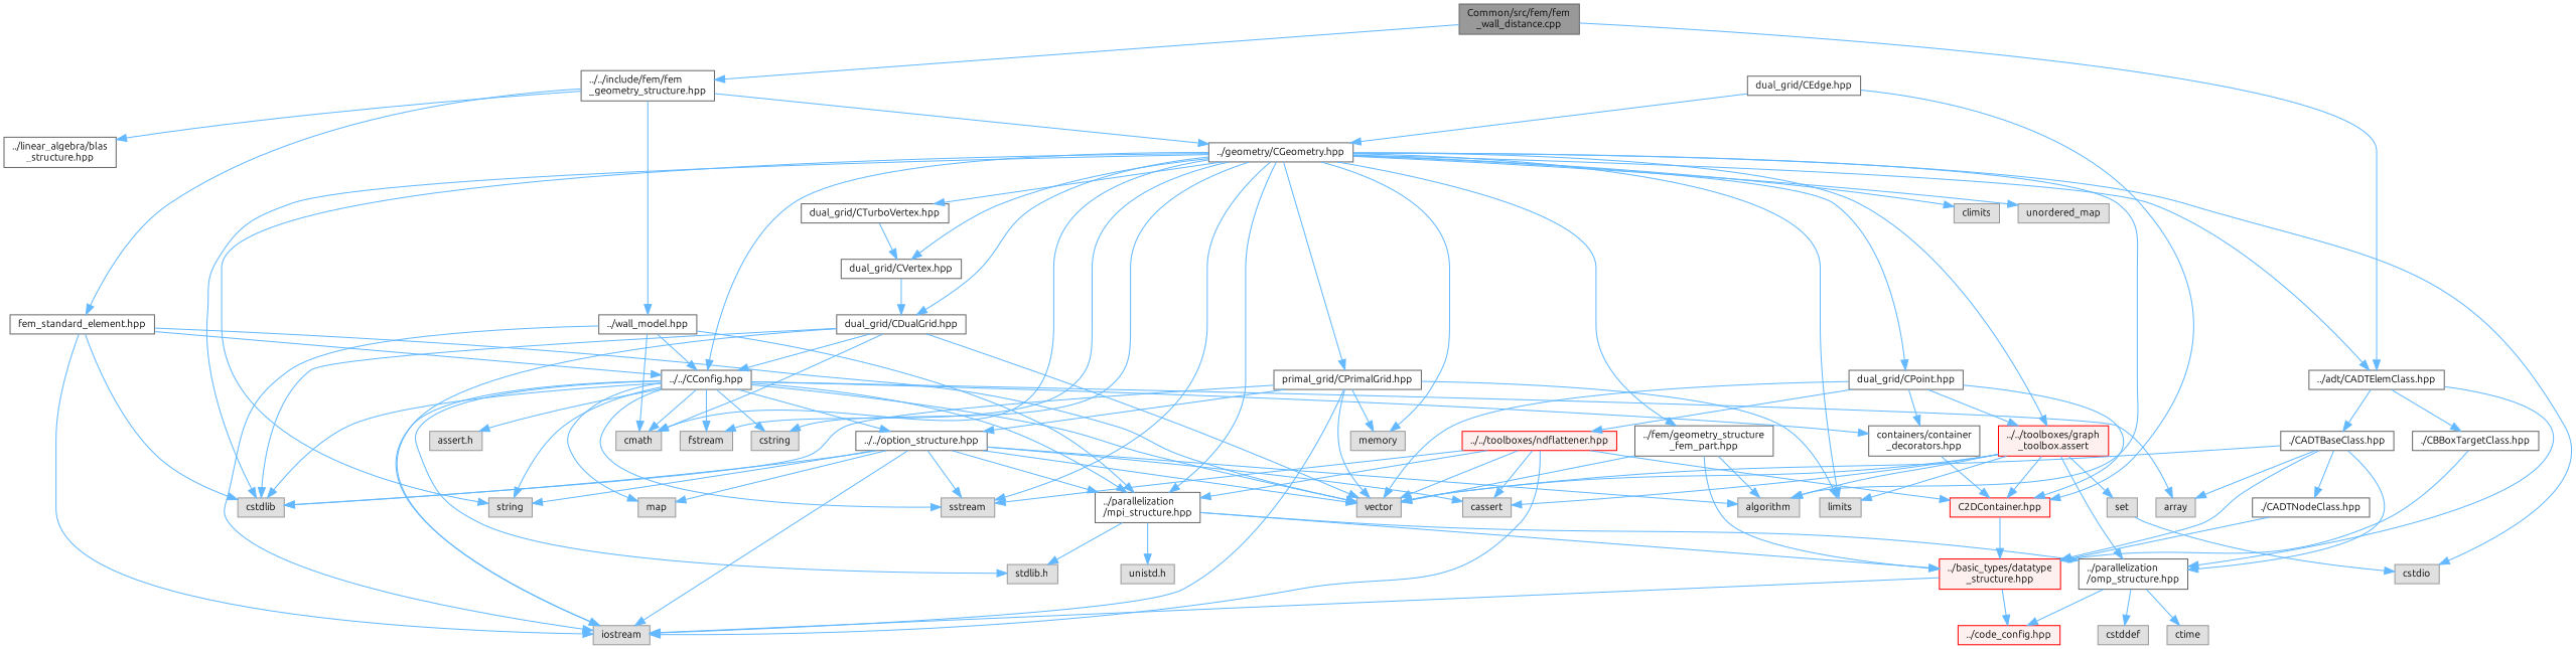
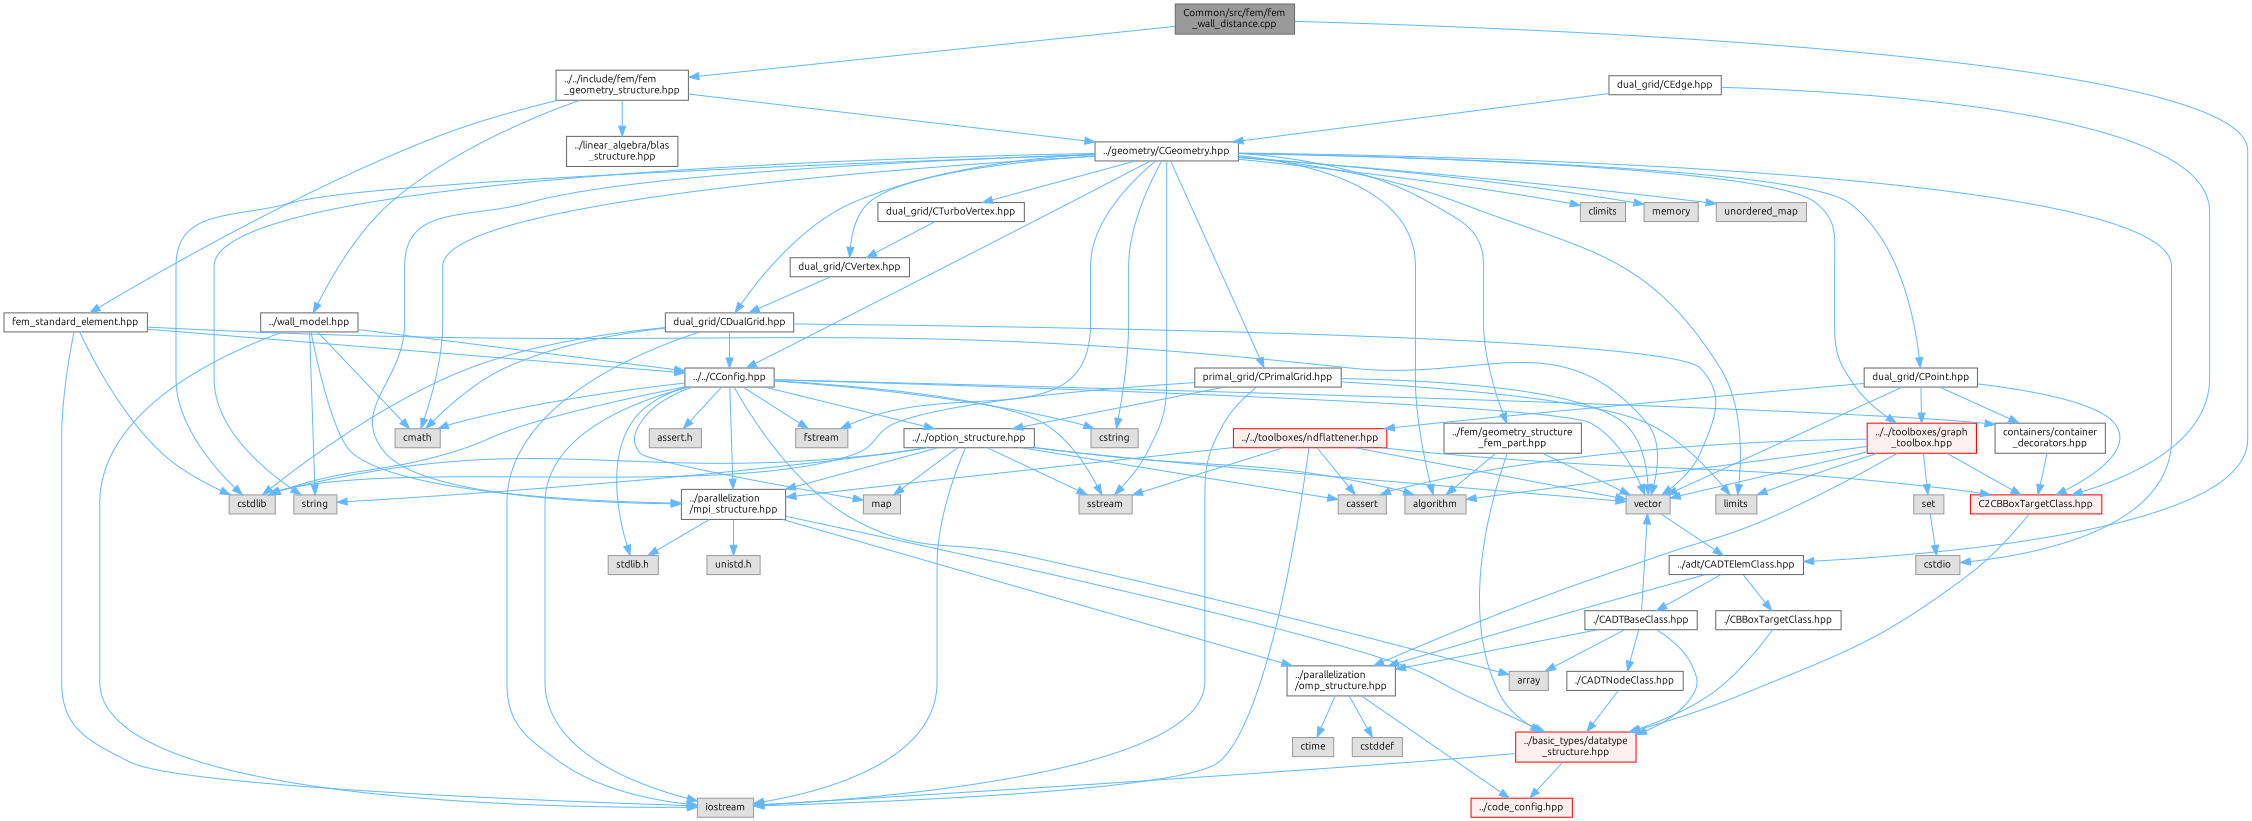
  digraph {
    fontname=Ubuntu
    node [color=grey60 fillcolor="#E0E0E0" fontname=Ubuntu fontsize=10 shape=box style=filled]
    edge [color=steelblue1 fontname=Ubuntu fontsize=10 labelfontname=Helvetica labelfontsize=10 style=solid]
    n1 [color=gray40 fillcolor=grey60 fontcolor=black height=0.2 label="Common/src/fem/fem\l_wall_distance.cpp" width=0.4]
    n2 [color=grey40 fillcolor=white height=0.2 label="../../include/fem/fem\l_geometry_structure.hpp" width=0.4]
    n3 [color=grey40 fillcolor=white height=0.2 label="../adt/CADTElemClass.hpp" width=0.4]
    n4 [color=grey40 fillcolor=white height=0.2 label="../geometry/CGeometry.hpp" width=0.4]
    n5 [color=grey40 fillcolor=white height=0.2 label="fem_standard_element.hpp" width=0.4]
    n6 [color=grey40 fillcolor=white height=0.2 label="../wall_model.hpp" width=0.4]
    n7 [color=grey40 fillcolor=white height=0.2 label="../linear_algebra/blas\l_structure.hpp" width=0.4]
    n8 [color=grey40 fillcolor=white height=0.2 label="../parallelization\l/omp_structure.hpp" width=0.4]
    n9 [color=grey40 fillcolor=white height=0.2 label="./CADTBaseClass.hpp" width=0.4]
    n10 [color=grey40 fillcolor=white height=0.2 label="./CBBoxTargetClass.hpp" width=0.4]
    n11 [height=0.2 label=limits width=0.4]
    n12 [color=grey40 fillcolor=white height=0.2 label="../parallelization\l/mpi_structure.hpp" width=0.4]
    n13 [height=0.2 label=cstdio width=0.4]
    n14 [height=0.2 label=string width=0.4]
    n15 [height=0.2 label=fstream width=0.4]
    n16 [height=0.2 label=sstream width=0.4]
    n17 [height=0.2 label=cmath width=0.4]
    n18 [height=0.2 label=algorithm width=0.4]
    n19 [height=0.2 label=cstring width=0.4]
    n20 [height=0.2 label=cstdlib width=0.4]
    n21 [height=0.2 label=climits width=0.4]
    n22 [height=0.2 label=memory width=0.4]
    n23 [height=0.2 label=unordered_map width=0.4]
    n24 [color=grey40 fillcolor=white height=0.2 label="primal_grid/CPrimalGrid.hpp" width=0.4]
    n25 [color=grey40 fillcolor=white height=0.2 label="dual_grid/CDualGrid.hpp" width=0.4]
    n26 [color=grey40 fillcolor=white height=0.2 label="../../CConfig.hpp" width=0.4]
    n27 [color=grey40 fillcolor=white height=0.2 label="dual_grid/CPoint.hpp" width=0.4]
-   n28 [color=red fillcolor="#FFF0F0" height=0.2 label="../../toolboxes/graph\l_toolbox.assert" width=0.4]
+   n28 [color=red fillcolor="#FFF0F0" height=0.2 label="../../toolboxes/graph\l_toolbox.hpp" width=0.4]
    n29 [color=grey40 fillcolor=white height=0.2 label="dual_grid/CVertex.hpp" width=0.4]
    n30 [color=grey40 fillcolor=white height=0.2 label="dual_grid/CTurboVertex.hpp" width=0.4]
    n31 [color=grey40 fillcolor=white height=0.2 label="../fem/geometry_structure\l_fem_part.hpp" width=0.4]
    n32 [height=0.2 label=iostream width=0.4]
    n33 [height=0.2 label=vector width=0.4]
    n34 [height=0.2 label="stdlib.h" width=0.4]
    n35 [color=red fillcolor="#FFF0F0" height=0.2 label="../basic_types/datatype\l_structure.hpp" width=0.4]
    n36 [height=0.2 label="unistd.h" width=0.4]
    n37 [color=grey40 fillcolor=white height=0.2 label="../../option_structure.hpp" width=0.4]
    n38 [height=0.2 label=map width=0.4]
    n39 [height=0.2 label=array width=0.4]
    n40 [height=0.2 label="assert.h" width=0.4]
    n41 [color=grey40 fillcolor=white height=0.2 label="containers/container\l_decorators.hpp" width=0.4]
-   n42 [color=red fillcolor="#FFF0F0" height=0.2 label="C2DContainer.hpp" width=0.4]
+   n42 [color=red fillcolor="#FFF0F0" height=0.2 label="C2CBBoxTargetClass.hpp" width=0.4]
    n43 [color=red fillcolor="#FFF0F0" height=0.2 label="../../toolboxes/ndflattener.hpp" width=0.4]
    n44 [height=0.2 label=cassert width=0.4]
    n45 [height=0.2 label=set width=0.4]
    n46 [color=grey40 fillcolor=white height=0.2 label="dual_grid/CEdge.hpp" width=0.4]
    n47 [color=red fillcolor="#FFF0F0" height=0.2 label="../code_config.hpp" width=0.4]
    n48 [height=0.2 label=cstddef width=0.4]
    n49 [height=0.2 label=ctime width=0.4]
    n50 [color=grey40 fillcolor=white height=0.2 label="./CADTNodeClass.hpp" width=0.4]
    n1 -> n2
    n1 -> n3
    n2 -> n4
    n2 -> n5
    n2 -> n6
    n2 -> n7
    n3 -> n8
    n3 -> n9
    n3 -> n10
-   n4 -> n3
+   n33 -> n3
    n4 -> n11
    n4 -> n12
    n4 -> n13
    n4 -> n14
    n4 -> n15
    n4 -> n16
    n4 -> n17
    n4 -> n18
    n4 -> n19
    n4 -> n20
    n4 -> n21
    n4 -> n22
    n4 -> n23
    n4 -> n24
    n4 -> n25
    n4 -> n26
    n4 -> n27
    n4 -> n28
    n4 -> n29
    n4 -> n30
    n4 -> n31
    n5 -> n20
    n5 -> n26
    n5 -> n32
    n5 -> n33
    n6 -> n12
    n6 -> n17
    n6 -> n26
    n6 -> n32
    n8 -> n47
    n8 -> n48
    n8 -> n49
    n9 -> n8
    n9 -> n33
    n9 -> n35
    n9 -> n39
    n9 -> n50
    n10 -> n35
    n12 -> n8
    n12 -> n34
    n12 -> n35
    n12 -> n36
    n24 -> n11
    n24 -> n20
-   n24 -> n22
    n24 -> n32
    n24 -> n33
    n24 -> n37
    n25 -> n17
    n25 -> n20
    n25 -> n26
    n25 -> n32
    n25 -> n33
    n26 -> n12
-   n26 -> n14
+   n6 -> n14
    n26 -> n15
    n26 -> n16
    n26 -> n17
    n26 -> n19
    n26 -> n20
    n26 -> n32
    n26 -> n33
    n26 -> n34
    n26 -> n37
    n26 -> n38
    n26 -> n39
    n26 -> n40
    n26 -> n41
    n27 -> n28
    n27 -> n33
    n27 -> n41
    n27 -> n42
    n27 -> n43
    n28 -> n8
    n28 -> n11
    n28 -> n18
    n28 -> n33
    n28 -> n42
    n28 -> n44
    n28 -> n45
    n29 -> n25
    n30 -> n29
    n31 -> n18
    n31 -> n33
    n31 -> n35
    n35 -> n32
    n35 -> n47
    n37 -> n12
    n37 -> n14
    n37 -> n16
    n37 -> n18
    n37 -> n20
    n37 -> n32
    n37 -> n33
    n37 -> n38
    n37 -> n44
    n41 -> n42
    n42 -> n35
    n43 -> n12
    n43 -> n16
    n43 -> n32
    n43 -> n33
    n43 -> n42
    n43 -> n44
    n45 -> n13
    n46 -> n4
    n46 -> n42
    n50 -> n35
  }
